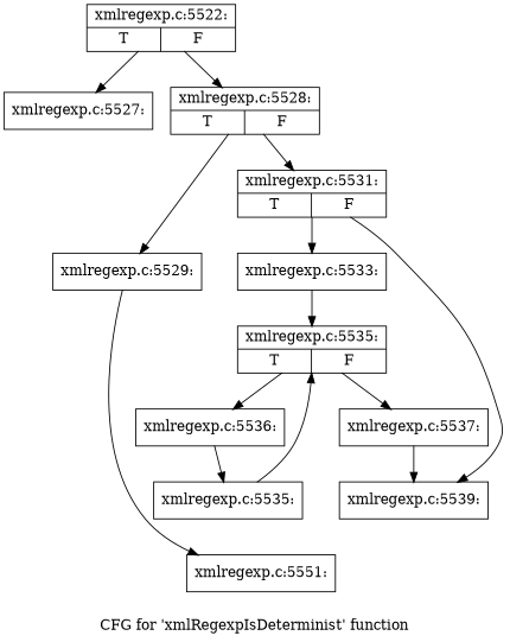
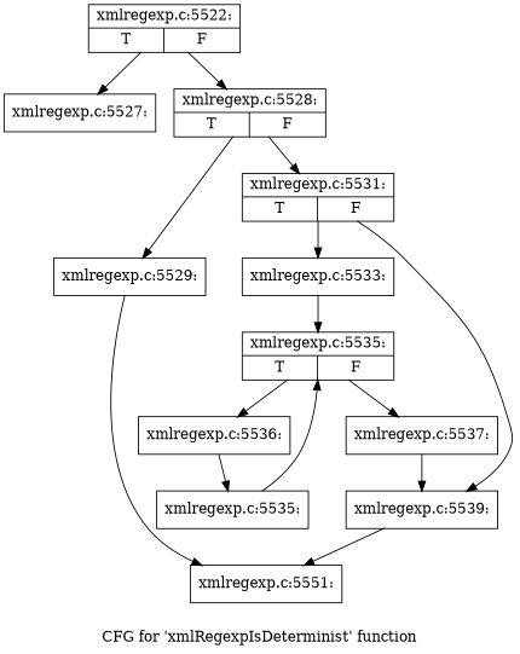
  digraph {
    label="CFG for 'xmlRegexpIsDeterminist' function"
    node [shape=record]
    n1 [label="{xmlregexp.c:5522:|{<s0>T|<s1>F}}"]
    n2 [label="{xmlregexp.c:5527:}"]
    n3 [label="{xmlregexp.c:5528:|{<s0>T|<s1>F}}"]
    n4 [label="{xmlregexp.c:5529:}"]
    n5 [label="{xmlregexp.c:5531:|{<s0>T|<s1>F}}"]
    n6 [label="{xmlregexp.c:5551:}"]
    n7 [label="{xmlregexp.c:5533:}"]
    n8 [label="{xmlregexp.c:5539:}"]
    n9 [label="{xmlregexp.c:5535:|{<s0>T|<s1>F}}"]
    n10 [label="{xmlregexp.c:5536:}"]
    n11 [label="{xmlregexp.c:5537:}"]
    n12 [label="{xmlregexp.c:5535:}"]
    n1 -> n2
    n1 -> n3
    n3 -> n4
    n3 -> n5
    n4 -> n6
    n5 -> n7
    n5 -> n8
    n7 -> n9
+   n8 -> n6
    n9 -> n10
    n9 -> n11
    n10 -> n12
    n11 -> n8
    n12 -> n9
  }
